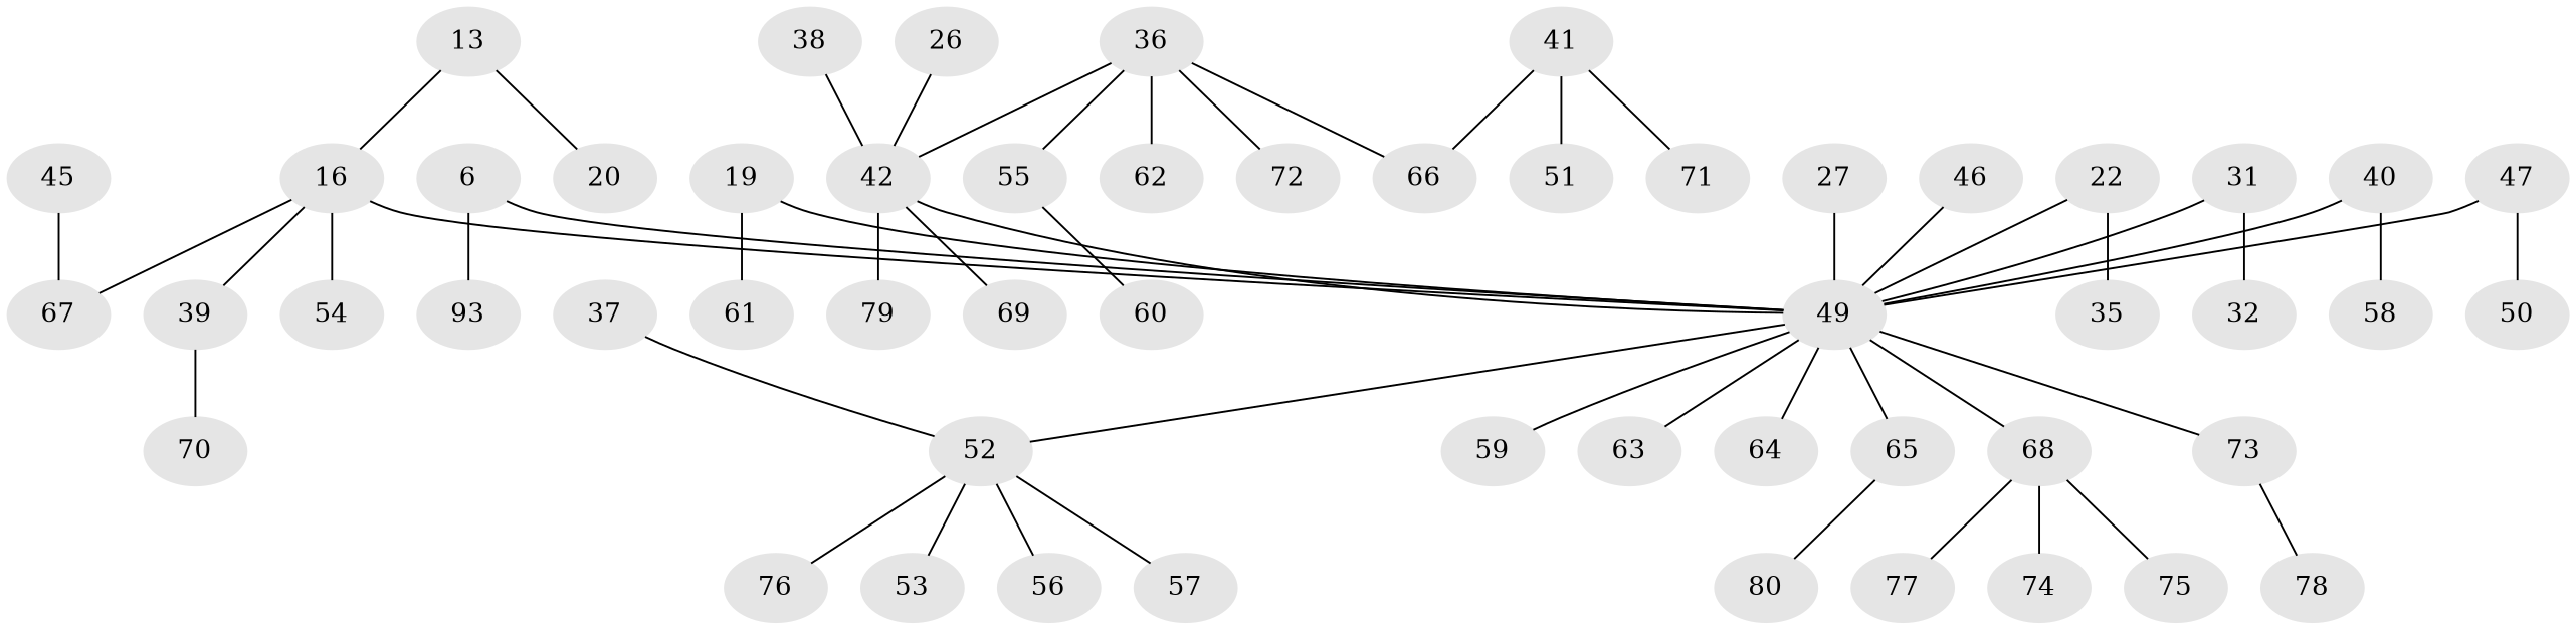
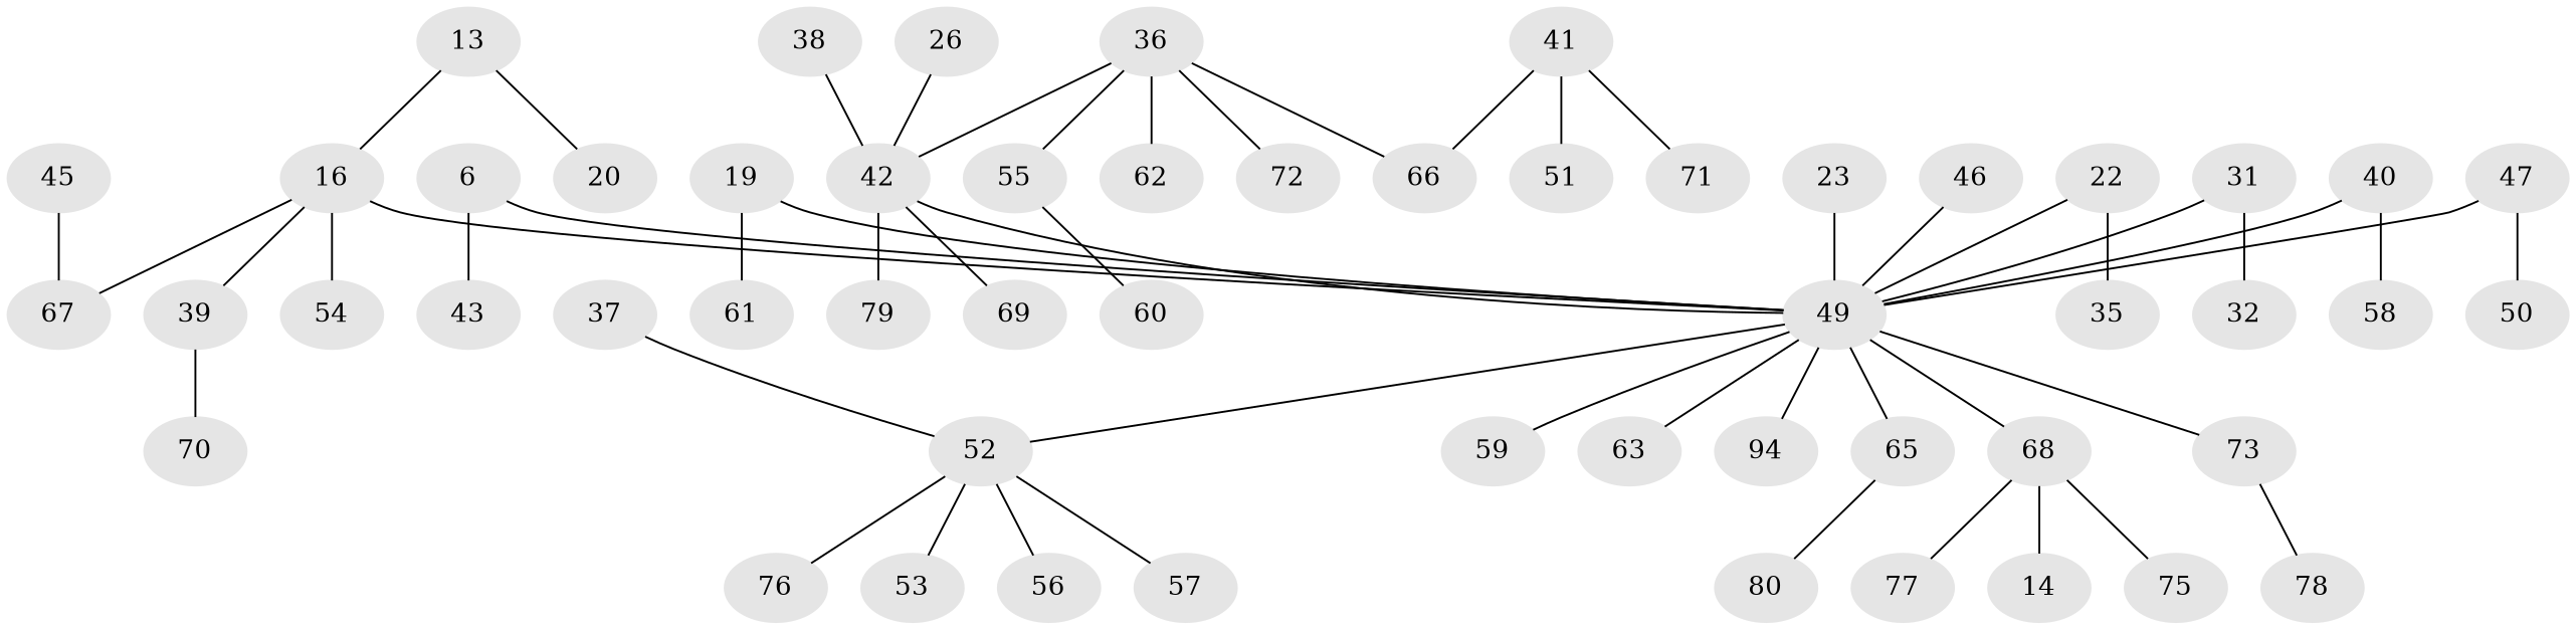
  graph {
    node [color=gray90 style=filled]
    n1 [label=6]
-   43 [label=93]
+   43
    49 [super="+1+15+3+18+9+23"]
    52 [super="+22"]
    59
    63
-   64
+   64 [label=94]
    65
    68 [super="+17"]
    73 [super="+33"]
    16 [super="+11+6"]
    39 [super="+34"]
    54
    67 [super="+24"]
    13
    20
    70
    19
    61
    42 [super="+21"]
    69
    79
    26
-   27
+   27 [label=23]
    n25 [label=22]
    35
    31
    32
    36 [super="+25"]
    55
    62
    66 [super="+30"]
    72
    60
    37
    53
    56
    57
    76
    38
    40
    58
    41
    51
    71
    45
    46
    47
    50
    80
-   74
+   74 [label=14]
    75
    77
    78
    n1 -- 43
    n1 -- 49
    49 -- 52
    49 -- 59
    49 -- 63
    49 -- 64
    49 -- 65
    49 -- 68
    49 -- 73
    52 -- 53
    52 -- 56
    52 -- 57
    52 -- 76
    65 -- 80
    68 -- 74
    68 -- 75
    68 -- 77
    73 -- 78
    16 -- 49
    16 -- 39
    16 -- 54
    16 -- 67
    39 -- 70
    13 -- 16
    13 -- 20
    19 -- 49
    19 -- 61
    42 -- 49
    42 -- 69
    42 -- 79
    26 -- 42
    27 -- 49
    n25 -- 49
    n25 -- 35
    31 -- 49
    31 -- 32
    36 -- 42
    36 -- 55
    36 -- 62
    36 -- 66
    36 -- 72
    55 -- 60
    37 -- 52
    38 -- 42
    40 -- 49
    40 -- 58
    41 -- 66
    41 -- 51
    41 -- 71
    45 -- 67
    46 -- 49
    47 -- 49
    47 -- 50
  }
